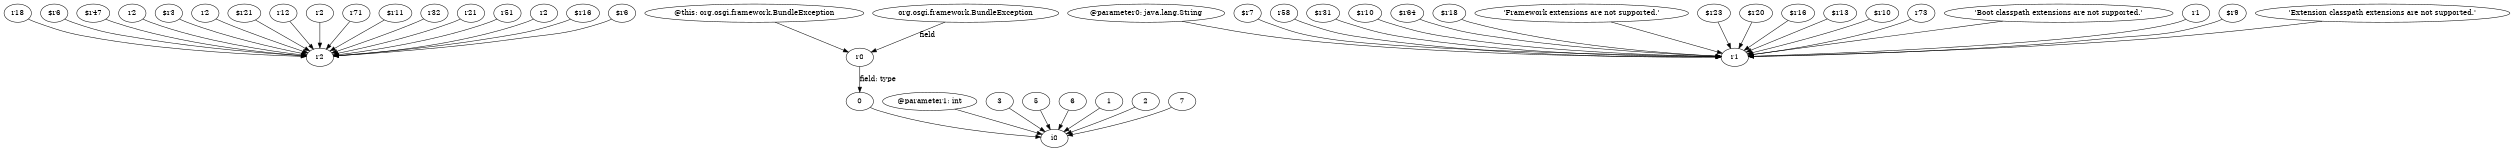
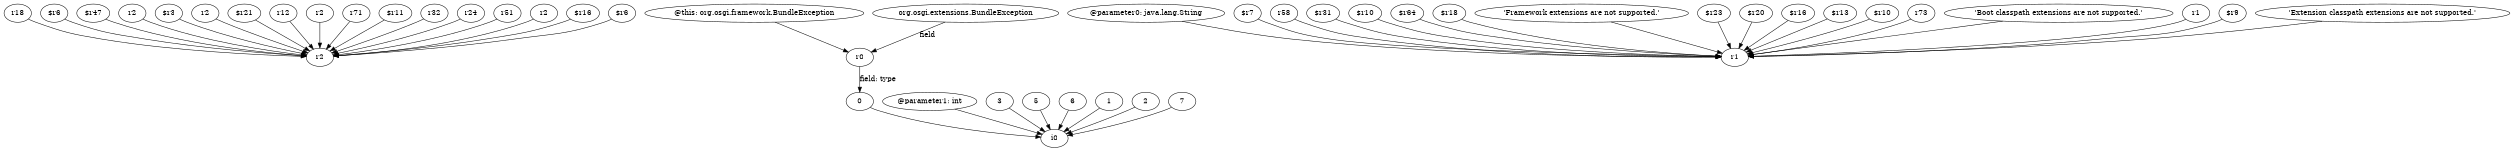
  digraph {
    n1 [label=r18]
    n2 [label=r2]
    n3 [label="@this: org.osgi.framework.BundleException"]
    n4 [label=r0]
    n5 [label=0]
    n6 [label=i0]
    n7 [label="@parameter0: java.lang.String"]
    n8 [label=r1]
    n9 [label="$r6"]
    n10 [label="$r7"]
    n11 [label="@parameter1: int"]
    n12 [label=r58]
    n13 [label=3]
    n14 [label="$r31"]
    n15 [label="$r10"]
    n16 [label=5]
    n17 [label="$r64"]
    n18 [label=6]
-   n19 [label="org.osgi.framework.BundleException"]
+   n19 [label="org.osgi.extensions.BundleException"]
    n20 [label="$r18"]
    n21 [label=1]
    n22 [label=2]
    n23 [label="'Framework extensions are not supported.'"]
    n24 [label="$r23"]
    n25 [label="$r20"]
    n26 [label="$r47"]
    n27 [label=r2]
    n28 [label="$r3"]
    n29 [label="$r16"]
    n30 [label=r2]
    n31 [label="$r13"]
    n32 [label="$r21"]
    n33 [label="$r10"]
    n34 [label=r73]
    n35 [label="'Boot classpath extensions are not supported.'"]
    n36 [label=r12]
    n37 [label=r2]
    n38 [label=r71]
    n39 [label="$r11"]
    n40 [label=7]
    n41 [label=r32]
    n42 [label=r1]
    n43 [label="$r9"]
-   n44 [label=r21]
+   n44 [label=r24]
    n45 [label=r51]
    n46 [label=r2]
    n47 [label="'Extension classpath extensions are not supported.'"]
    n48 [label="$r16"]
    n49 [label="$r6"]
    n1 -> n2
    n3 -> n4
    n4 -> n5 [label="field: type"]
    n5 -> n6
    n7 -> n8
    n9 -> n2
    n10 -> n8
    n11 -> n6
    n12 -> n8
    n13 -> n6
    n14 -> n8
    n15 -> n8
    n16 -> n6
    n17 -> n8
    n18 -> n6
    n19 -> n4 [label=field]
    n20 -> n8
    n21 -> n6
    n22 -> n6
    n23 -> n8
    n24 -> n8
    n25 -> n8
    n26 -> n2
    n27 -> n2
    n28 -> n2
    n29 -> n8
    n30 -> n2
    n31 -> n8
    n32 -> n2
    n33 -> n8
    n34 -> n8
    n35 -> n8
    n36 -> n2
    n37 -> n2
    n38 -> n2
    n39 -> n2
    n40 -> n6
    n41 -> n2
    n42 -> n8
    n43 -> n8
    n44 -> n2
    n45 -> n2
    n46 -> n2
    n47 -> n8
    n48 -> n2
    n49 -> n2
  }
